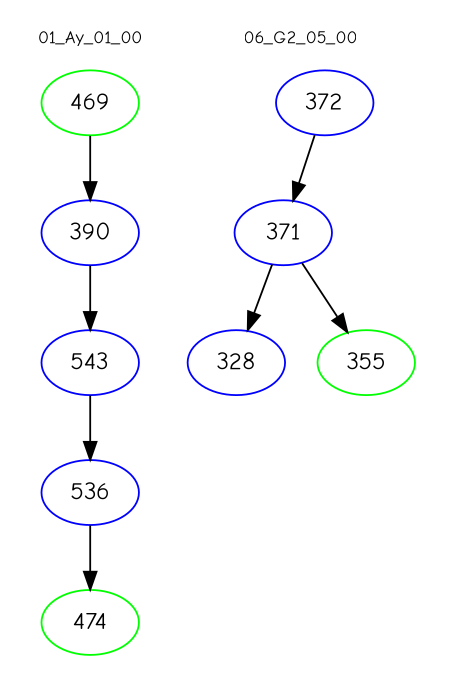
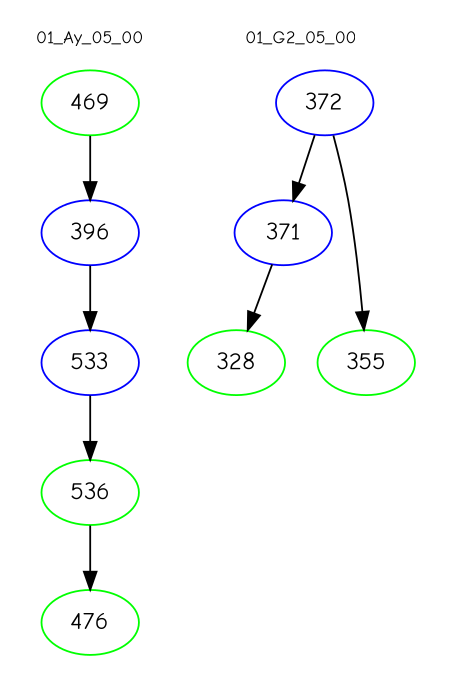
  digraph {
    fontname="Comic Neue"
    node [color=blue fontname="Comic Neue"]
    edge [color=black fontname="Comic Neue"]
    n1 [color=green label=469]
-   n2 [label=543]
-   n3 [label=390]
-   n4 [label=536]
-   n5 [color=green label=474]
+   n2 [label=533]
+   n3 [label=396]
+   n4 [color=green label=536]
+   n5 [color=green label=476]
    n6 [label=372]
    n7 [label=371]
    n8 [color=green label=355]
-   n9 [label=328]
+   n9 [color=green label=328]
    subgraph cluster_1 {
      color=white
      fontsize=10
-     label="01_Ay_01_00"
+     label="01_Ay_05_00"
      n1
      n2
      n3
      n4
      n5
    }
    subgraph cluster_2 {
      color=white
      fontsize=10
-     label="06_G2_05_00"
+     label="01_G2_05_00"
      n6
      n7
      n8
      n9
    }
    n1 -> n3
    n2 -> n4
    n3 -> n2
    n4 -> n5
    n6 -> n7
-   n7 -> n8
+   n6 -> n8
    n7 -> n9
  }
